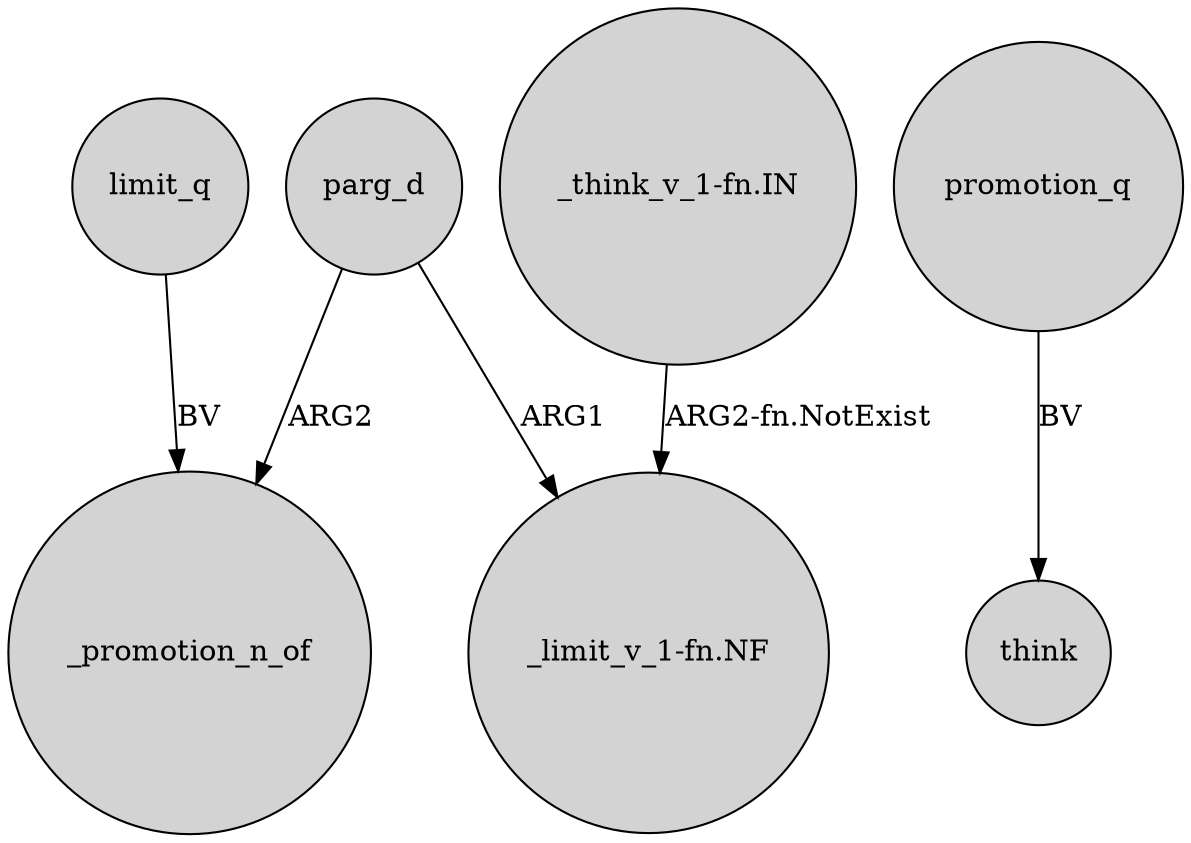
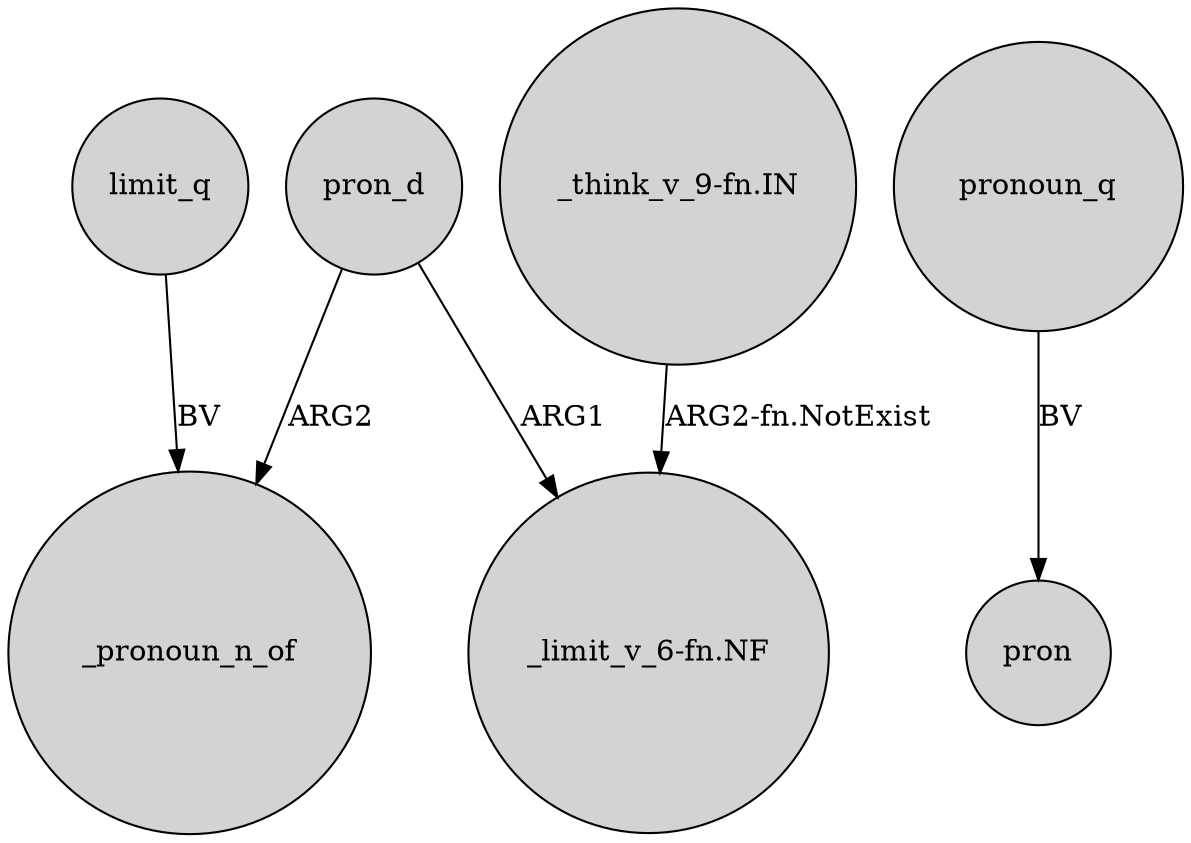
  digraph {
    node [shape=circle style=filled]
    n1 [label=limit_q]
-   _promotion_n_of
-   "_think_v_1-fn.IN"
-   "_limit_v_1-fn.NF"
-   parg_d
-   pronoun_q [label=promotion_q]
-   pron [label=think]
+   _promotion_n_of [label=_pronoun_n_of]
+   "_think_v_1-fn.IN" [label="_think_v_9-fn.IN"]
+   "_limit_v_1-fn.NF" [label="_limit_v_6-fn.NF"]
+   parg_d [label=pron_d]
+   pronoun_q
+   pron
    n1 -> _promotion_n_of [label=BV]
    "_think_v_1-fn.IN" -> "_limit_v_1-fn.NF" [label="ARG2-fn.NotExist"]
    parg_d -> _promotion_n_of [label=ARG2]
    parg_d -> "_limit_v_1-fn.NF" [label=ARG1]
    pronoun_q -> pron [label=BV]
  }
